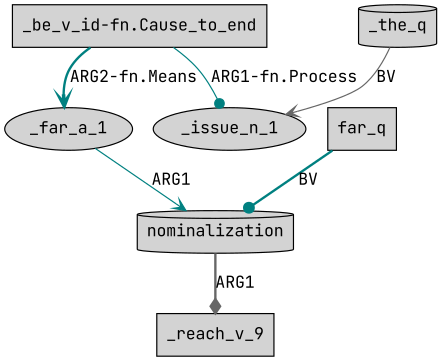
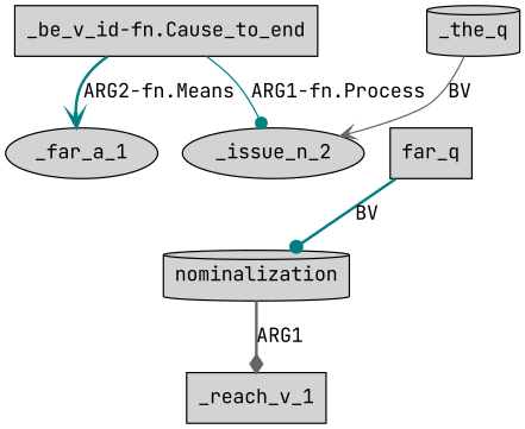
  digraph {
    fontname="JetBrains Mono"
    node [fontname="JetBrains Mono" shape=box style=filled]
    edge [arrowhead=vee color=teal fontname="JetBrains Mono" style=solid]
-   _issue_n_1 [shape=ellipse]
+   _issue_n_1 [shape=ellipse label=_issue_n_2]
    "_be_v_id-fn.Cause_to_end"
    _far_a_1 [shape=ellipse]
    nominalization [shape=cylinder]
-   _reach_v_1 [label=_reach_v_9]
+   _reach_v_1
    n6 [label=far_q]
    _the_q [shape=cylinder]
    "_be_v_id-fn.Cause_to_end" -> _issue_n_1 [arrowhead=dot label="ARG1-fn.Process"]
    "_be_v_id-fn.Cause_to_end" -> _far_a_1 [label="ARG2-fn.Means" style=bold]
-   _far_a_1 -> nominalization [label=ARG1]
    nominalization -> _reach_v_1 [arrowhead=diamond color=gray40 label=ARG1 style=bold]
    n6 -> nominalization [arrowhead=dot label=BV style=bold]
    _the_q -> _issue_n_1 [color=gray40 label=BV]
  }
